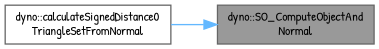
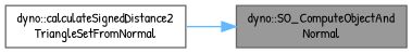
  digraph {
    rankdir=RL
    fontname="Patrick Hand"
    node [fontname="Patrick Hand" fontsize=10 shape=box style=filled]
    n1 [color=gray40 fillcolor=grey60 fontcolor=black height=0.2 label="dyno::SO_ComputeObjectAnd\lNormal" width=0.4]
-   n2 [color=grey40 fillcolor=white height=0.2 label="dyno::calculateSignedDistance0\lTriangleSetFromNormal" width=0.4]
+   n2 [color=grey40 fillcolor=white height=0.2 label="dyno::calculateSignedDistance2\lTriangleSetFromNormal" width=0.4]
    n1 -> n2 [color=steelblue1 dir=back fontname="Patrick Hand" fontsize=10 labelfontname=Helvetica labelfontsize=10 style=solid]
  }
